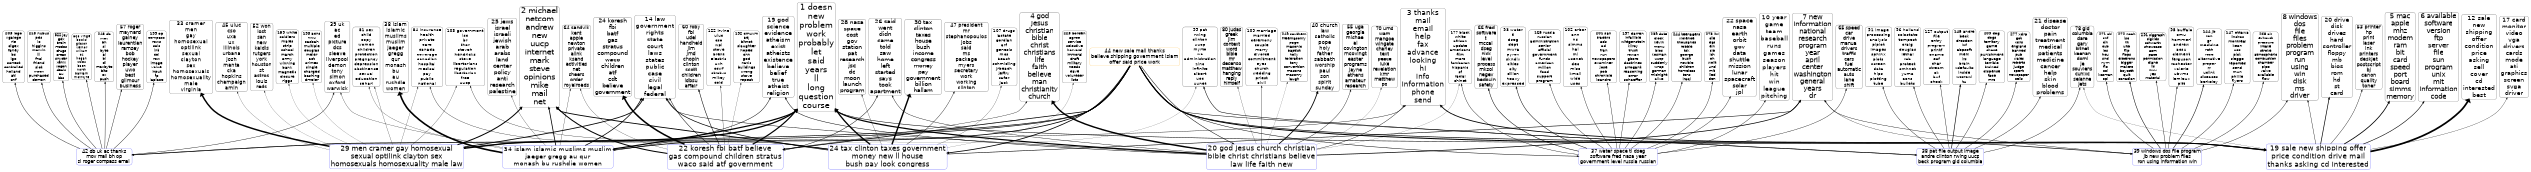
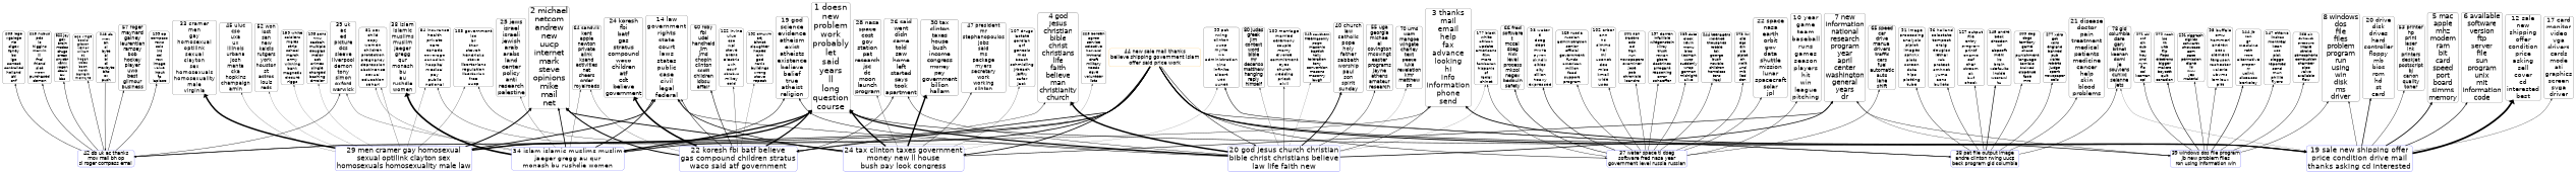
  digraph {
    fontname=helvetica
    ranksep=2.8
    node [color=black fontname=helvetica rank=3 shape=box style=rounded]
    edge [dir=forward fontname=helvetica penwidth=2.1488]
    n1 [fontsize=50 label="1 doesn\nnew\nproblem\nwork\nprobably\nlet\nsaid\nyears\nll\nlong\nquestion\ncourse"]
    n2 [fontsize=44.9965 label="3 thanks\nmail\nemail\nhelp\nfax\nadvance\nlooking\nhi\ninfo\ninformation\nphone\nsend"]
    n3 [fontsize=40.7526 label="5 mac\napple\nmhz\nmodem\nram\nbit\ncard\nspeed\nport\nboard\nsimms\nmemory"]
    n4 [fontsize=40.6629 label="6 available\nsoftware\nversion\nftp\nserver\nfile\nsun\nprogram\nunix\nmit\ninformation\ncode"]
    n5 [fontsize=40.4508 label="7 new\ninformation\nnational\nresearch\nprogram\nyear\napril\ncenter\nwashington\ngeneral\nyears\ndr"]
    n6 [fontsize=40.1499 label="8 windows\ndos\nfile\nfiles\nproblem\nprogram\nrun\nusing\nwin\ndisk\nms\ndriver"]
    n7 [fontsize=39.1159 label="12 sale\nnew\nshipping\noffer\ncondition\nprice\nasking\nsell\ncover\ncd\ninterested\nbest"]
    n8 [fontsize=37.5683 label="17 card\nmonitor\nvideo\nvga\ndrivers\ncards\nmode\nati\ngraphics\nscreen\nsvga\ndriver"]
    n9 [fontsize=36.8942 label="20 drive\ndisk\ndrives\nhard\ncontroller\nfloppy\nmb\nbios\nrom\nhd\nst\ncard"]
    n10 [fontsize=30.0303 label="53 printer\nhp\nprint\nlaser\nink\nprinters\ndeskjet\npostscript\nbj\ncanon\nquality\ntoner"]
    n11 [fontsize=27.8314 label="78 gld\ncolumbia\ndare\ngary\nbitnet\nkeenan\ndomi\nje\nsouviens\ncunixc\nselanne\njets"]
    n12 [fontsize=40.756 label="4 god\njesus\nchristian\nbible\nchrist\nchristians\nlife\nfaith\nbelieve\nman\nchristianity\nchurch"]
    n13 [fontsize=38.5467 label="14 law\ngovernment\nrights\nstate\ncourt\nlaws\nstates\npublic\ncase\ncivil\nlegal\nfederal"]
    n14 [fontsize=37.284 label="19 god\nscience\nevidence\natheism\nexist\natheists\nexistence\nbelieve\nbelief\ntrue\natheist\nreligion"]
    n15 [fontsize=35.2628 label="26 said\nwent\ndidn\ncame\ntold\nsaw\nhome\nleft\nstarted\nsays\ntook\napartment"]
    n16 [fontsize=32.1842 label="40 church\nlaw\ncatholic\npope\nholy\nfather\nsabbath\nworship\npaul\nson\nspirit\nsunday"]
    n17 [fontsize=29.6875 label="55 uga\ngeorgia\nmichael\nai\ncovington\nmcovingt\neaster\nprograms\njayne\nathens\namateur\nresearch"]
    n18 [fontsize=28.4291 label="70 umd\nwam\nmangoe\nwingate\ncharley\ntext\npeace\nluke\nrevelation\nkmr\nmatthew\npo"]
    n19 [fontsize=27.6705 label="80 judas\ngreek\njim\ncontext\nword\nbible\nmr\ndecenso\nmatthew\nhanging\nreply\nhimself"]
    n20 [fontsize=26.4759 label="109 marriage\nmarried\nceremony\ncouple\nmarry\ndivorce\ncommitment\neyes\nchurch\nwedding\npriest\ncivil"]
    n21 [fontsize=24.3221 label="177 black\nwhite\nafrican\nupdate\namericans\nfilm\nmarc\nfombaron\nhispanic\nsf\nracial\nchinet"]
    n22 [fontsize=22.8881 label="249 southern\nfreemasonry\npage\nmasonic\nbaptist\nholly\ntoleration\ntony\nconvention\nmasons\nmasonry\nlaugh"]
    n23 [fontsize=46.1741 label="2 michael\nnetcom\nandrew\nnew\nuucp\ninternet\nmark\nsteve\nopinions\nmike\nmail\nnet"]
    n24 [fontsize=35.9525 label="24 koresh\nfbi\nbatf\ngas\nstratus\ncompound\nwaco\nchildren\natf\ncdt\nbelieve\ngovernment"]
    n25 [fontsize=29.5728 label="60 roby\nfbi\nudel\nhandheld\njim\njmd\nchopin\nclinton\nscott\nchildren\nidbsu\naffair"]
    n26 [fontsize=28.9778 label="64 sandvik\nkent\napple\nnewton\nprivate\nalink\nksand\nactivities\nnet\ncheers\norder\nroyalroads"]
    n27 [fontsize=26.9258 label="99 pat\nrwing\nclinton\nuucp\nmyrto\nwa\nadministration\nzinc\ninfinite\nalbert\nucc\nuunet"]
    n28 [fontsize=26.0831 label="122 irvine\nuiuc\ncso\nwpi\nstove\nbrent\nelectric\nuxh\nccwf\nstratus\nmikey\ncold"]
    n29 [fontsize=23.9578 label="192 cmuvm\naej\nbitnet\nslaughter\nhoped\ncnn\ngod\nnazis\nbuildings\nwrong\nstove\nrepeat"]
    n30 [fontsize=34.9684 label="28 nasa\nspace\ncost\ngov\nstation\npat\nresearch\njsc\ndc\nmoon\nlaunch\nprogram"]
    n31 [fontsize=34.5462 label="30 tax\nclinton\ntaxes\nhouse\nbush\nincome\ncongress\nmoney\npay\ngovernment\nbillion\nhallam"]
    n32 [fontsize=31.3843 label="47 president\nmr\nstephanopoulos\njobs\nsaid\nms\npackage\nmyers\nsecretary\nwork\nworking\nclinton"]
    n33 [fontsize=27.3474 label="84 insurance\nhealth\nprivate\ncare\ncanada\ncoverage\ncanadian\nhospital\nmedical\npay\npublic\nnational"]
    n34 [fontsize=26.794 label="103 government\nisc\nbr\nthor\nsteveh\nhendricks\nsteve\nlibertarians\nregulation\nlibertarian\nfree\nuucp"]
    n35 [fontsize=26.5751 label="107 drugs\niastate\ngordian\narf\ngenesis\nmcs\nbeach\nschmidling\njrbeach\njeffry\nsafer\njack"]
    n36 [fontsize=23.2949 label="223 borden\nagree\nservice\nselective\nharvard\nimmoral\ndraft\nmilitary\nneeds\ndave\nvolunteer\nlists"]
    n37 [fontsize=33.7531 label="33 cramer\nmen\ngay\nhomosexual\noptilink\nsexual\nclayton\nsex\nhomosexuals\nhomosexuality\nmale\nvirginia"]
    n38 [fontsize=31.532 label="45 uiuc\ncso\nuxa\nux\nillinois\nurbana\njosh\nmanta\ncka\nhopkins\nchampaign\namin"]
    n39 [fontsize=30.4967 label="52 won\nlost\nsan\nnew\nkaldis\nrutgers\nyork\nhouston\nst\nastros\nlouis\nreds"]
    n40 [fontsize=27.6331 label="81 sex\nchild\ncopy\nwomen\nchildren\nprotection\npregnancy\ndepression\nabstinence\nsexual\neducation\nsehari"]
    n41 [fontsize=24.6563 label="159 white\nsoldiers\nmales\nstrip\nschool\nmarch\narmy\nwinning\nbank\nmagnetic\nclosure\nriggs"]
    n42 [fontsize=23.9509 label="193 acns\nnwu\ncasbah\nmultiple\ndouglas\nmeier\nact\ncrimes\nsingle\ncharged\nbashing\ndmeier"]
    n43 [fontsize=35.5789 label="25 jews\nisrael\nisraeli\njewish\narab\narabs\nland\ncenter\npolicy\nanti\nresearch\npalestine"]
    n44 [fontsize=32.4724 label="38 islam\nislamic\nmuslims\nmuslim\njaeger\ngregg\nqur\nmonash\nbu\nau\nrushdie\nwomen"]
    n45 [fontsize=32.2729 label="39 uk\nac\ned\npicture\ndcs\nsleeve\nliverpool\ndemon\ntony\nsimon\noxford\nwarwick"]
    n46 [fontsize=39.7848 label="10 year\ngame\nteam\nbaseball\nruns\ngames\nseason\nplayers\nhit\nwin\nleague\npitching"]
    n47 [fontsize=36.1439 label="22 space\nnasa\nearth\norbit\ngov\ndata\nshuttle\nmission\nlunar\nspacecraft\nsolar\njpl"]
    n48 [fontsize=28.8508 label="65 speed\ncar\ndrive\nmanual\ndrivers\ntraffic\ncars\nfuel\nautomatic\nauto\nlane\nshift"]
    n49 [fontsize=28.7847 label="66 fred\nsoftware\nti\nmccall\ndseg\nnick\nlevel\nprocess\nmksol\nnegev\nbedouin\nsafety"]
    n50 [fontsize=27.1006 label="93 water\nti\ndseg\ndept\nmwra\npyron\nskndiv\ncities\ncity\ndillon\nheavy\nexpressed"]
    n51 [fontsize=26.8187 label="102 arbor\nann\nns\nsimms\nhal\nmi\nusenet\ndec\nmisc\nkmail\nwide\nuses"]
    n52 [fontsize=24.5138 label="165 russia\nrussian\nadministration\nsenior\nofficial\ngovernment\nfunds\namerican\nmillion\nfood\nsupport\nprogram"]
    n53 [fontsize=23.8891 label="197 darren\ninfallible\nwittgenstein\nkilroy\ntrust\nrowan\ngboro\ndoctrines\narrogant\nreasoning\nerror\nschaeffer"]
    n54 [fontsize=23.8156 label="201 san\ntraders\nads\nad\nfran\nrun\nnewspapers\nexaminer\njose\npob\nchronicle\nleandro"]
    n55 [fontsize=22.9812 label="239 date\nclock\nkevin\nmenu\nbios\nkosman\nuucp\nsuddenly\nwrap\ngorman\nmidnight\nalive"]
    n56 [fontsize=22.9137 label="244 teenagers\nviolence\nthousands\nrobbie\ntsk\ngeorge\nbush\nnewbie\nchildren\nhomeless\ntens\niraqi"]
-   n57 [fontsize=22.3976 label="273 ihr\ndie\ndas\nein\nsie\nich\noh\nwollt\nund\nmit\nlied\nden"]
+   n57 [fontsize=22.3976 label="273 ihr\ndie\ndas\nein\nsie\nplplot\noh\nwollt\nund\nmit\nlied\nden"]
    n58 [fontsize=36.5527 label="21 disease\ndoctor\npain\ntreatment\nmedical\npatients\nmedicine\ncancer\nhelp\nskin\nblood\nproblems"]
    n59 [fontsize=27.1346 label="91 image\nprocessing\nanalysis\nplplot\nimages\nsphinx\nplots\nscreen\ndata\nhips\nplotting\ntube"]
    n60 [fontsize=27.0526 label="96 holland\ncolostate\ntempest\ncraig\ndouglas\nlethal\nrob\nprotect\ncmhnet\nyuma\nacns\nbullets"]
    n61 [fontsize=25.8387 label="127 output\nfile\nentry\nprogram\nprintf\noname\neof\nchar\nstream\nok\nbuf\ncheck"]
    n62 [fontsize=25.0362 label="145 andre\nbeck\ndresden\ninf\nabpsoft\nmehl\nirs\nbrain\nxdefaults\ninside\nwscrawl\ntu"]
    n63 [fontsize=23.5495 label="209 dog\ndogs\nterritory\ngame\nchase\npunishment\nlanguage\nterrible\ntrained\ndispense\nface\nmrc"]
    n64 [fontsize=22.3626 label="277 xclrp\ngot\nxclrs\nengland\nbanned\npub\nwales\nroberts\njudge\nspent\nnewspaper\ncells"]
    n65 [fontsize=27.0583 label="95 buffalo\ncmu\nhammerl\nandrew\nacsu\nclement\nferguson\nrochester\nvalerie\nubvms\nlemieux\npitt"]
    n66 [fontsize=25.1243 label="144 jb\nron\ngr\nmedicine\nroth\nrose\nalternative\nproper\nrr\nuclink\ndiseases\nberkeley"]
    n67 [fontsize=24.9772 label="147 ottawa\nlindros\nmontreal\nkean\nucs\npick\nslegge\nreported\nsend\nmun\nphillie\nflyers"]
    n68 [fontsize=22.503 label="268 air\nexhaust\npressure\nintake\nstroke\natmospheric\ncombustion\nchamber\npipe\nvalve\navailable\nflow"]
    n69 [fontsize=22.4606 label="271 atl\nsnf\ncin\ncub\nlos\nhou\nsnd\nnym\nflo\ncol\nkosman\nopi"]
    n70 [fontsize=22.4221 label="272 noah\nisc\nrit\nultb\nflip\nflops\nelectrons\nbigger\nmakers\nboycott\nquit\ncanadian"]
    n71 [fontsize=22.121 label="291 siggraph\nsigkids\nschwartz\nshowcase\nacm\npace\npermission\ndiane\nils\nnwu\nyes\nmaterial"]
    n72 [fontsize=29.6447 label="57 roger\nmaynard\ngainey\nlaurentian\nramsey\nbob\nhockey\nplayer\nuwo\nbest\ngilmour\nbusiness"]
    n73 [fontsize=23.8563 label="199 op\ncompass\nrows\ncols\nint\ncol\nrow\nimage\nvalue\ninput\nfp\nlaplace"]
    n74 [fontsize=23.7755 label="203 logo\nvgalogo\nrle\ndigex\nfarley\nbs\nlgo\ncorrect\ncontrolled\nholland\nati\ncnf"]
    n75 [fontsize=23.4824 label="213 nubus\npds\nlc\nhiggins\nmarvin\niii\nfnal\nfriend\nslot\nmsen\npurchased\ndemon"]
    n76 [fontsize=22.8923 label="248 db\nmov\nbh\nsi\nbyte\nal\nbl\ndi\nmaxbyte\nbits\ncx\npush"]
    n77 [fontsize=21.7088 label="322 jay\ngdx\nbrain\nmsdos\ndrugs\nareas\nsnyder\nxenix\nvogon\ndeals\nau\nbbs"]
    n78 [fontsize=20.9584 label="368 vinge\nbooks\ngibson\nvernor\nwilliam\noz\nhogan\ntitles\nbaen\nnorth\nbantam\nmcintyre"]
    n79 [color=blue fontsize=45.1212 label="19 sale new shipping offer\nprice condition drive mail\nthanks asking cd interested" rank=2]
    n80 [color=blue fontsize=45.0816 label="20 god jesus church christian\nbible christ christians believe\nlaw life faith new" rank=2]
    n81 [color=blue fontsize=44.7156 label="22 koresh fbi batf believe\ngas compound children stratus\nwaco said atf government" rank=2]
    n82 [color=blue fontsize=43.6974 label="24 tax clinton taxes government\nmoney new ll house\nbush pay look congress" rank=2]
    n83 [color=blue fontsize=42.4406 label="29 men cramer gay homosexual\nsexual optilink clayton sex\nhomosexuals homosexuality male law" rank=2]
    n84 [color=blue fontsize=39.9446 label="34 islam islamic muslims muslim\njaeger gregg au qur\nmonash bu rushdie women" rank=2]
    n85 [color=blue fontsize=29.2632 label="37 water space ti dseg\nsoftware fred nasa year\ngovernment level russia russian" rank=2]
    n86 [color=blue fontsize=28.9096 label="38 pat file output image\nandre clinton rwing uucp\nbeck program gld columbia" rank=2]
    n87 [color=blue fontsize=28.7595 label="39 windows dos file program\njb new problem files\nron using information win" rank=2]
    n88 [color=blue fontsize=28.0762 label="42 db uk ac thanks\nmov mail bh op\nsi roger compass email" rank=2]
    n89 [color=orange fontsize=30.6932 label="44 new sale mail thanks\nbelieve shipping government islam\noffer said price work"]
    subgraph sub_1 {
      rank=same
      n1
      n2
      n3
      n4
      n5
      n6
      n7
      n8
      n9
      n10
      n11
      n12
      n13
      n14
      n15
      n16
      n17
      n18
      n19
      n20
      n21
      n22
      n23
      n24
      n25
      n26
      n27
      n28
      n29
      n30
      n31
      n32
      n33
      n34
      n35
      n36
      n37
      n38
      n39
      n40
      n41
      n42
      n43
      n44
      n45
      n46
      n47
      n48
      n49
      n50
      n51
      n52
      n53
      n54
      n55
      n56
      n57
      n58
      n59
      n60
      n61
      n62
      n63
      n64
      n65
      n66
      n67
      n68
      n69
      n70
      n71
      n72
      n73
      n74
      n75
      n76
      n77
      n78
    }
    subgraph sub_2 {
      rank=same
      n79
      n80
      n81
      n82
      n83
      n84
      n85
      n86
      n87
      n88
    }
    subgraph sub_3 {
      rank=same
      n89
    }
    subgraph sub_4 {
      rank=same
    }
    subgraph sub_5 {
      rank=same
    }
    n79 -> n1 [penwidth=3.1182]
    n79 -> n2 [penwidth=5.2069]
    n79 -> n3 [penwidth=4.9164]
    n79 -> n4 [penwidth=3.4861]
    n79 -> n5 [penwidth=1.6011]
    n79 -> n6 [penwidth=2.1617]
    n79 -> n7 [penwidth=10.7065]
    n79 -> n8 [penwidth=1.5607]
    n79 -> n9 [penwidth=4.0855]
    n79 -> n10 [penwidth=2.1469]
    n79 -> n11 [penwidth=0.91512]
    n80 -> n1 [penwidth=7.4565]
    n80 -> n2 [penwidth=2.3204]
    n80 -> n5 [penwidth=4.4242]
    n80 -> n12 [penwidth=8.8584]
    n80 -> n13 [penwidth=2.6465]
    n80 -> n14 [penwidth=2.8922]
    n80 -> n15 [penwidth=2.2639]
    n80 -> n16 [penwidth=5.2234]
    n80 -> n17 [penwidth=2.1614]
    n80 -> n18 [penwidth=0.80896]
    n80 -> n19 [penwidth=1.1412]
    n80 -> n20 [penwidth=1.8373]
    n80 -> n21 [penwidth=0.80896]
    n80 -> n22 [penwidth=0.76786]
    n81 -> n1 [penwidth=7.3356]
    n81 -> n12 [penwidth=1.9562]
    n81 -> n13 [penwidth=2.8336]
    n81 -> n15 [penwidth=2.6477]
    n81 -> n23 [penwidth=6.2786]
    n81 -> n24 [penwidth=9.5292]
    n81 -> n25 [penwidth=3.2127]
    n81 -> n26 [penwidth=1.3136]
    n81 -> n27 [penwidth=0.80194]
    n81 -> n28 [penwidth=1.5779]
    n81 -> n29 [penwidth=1.0735]
    n82 -> n1 [penwidth=8.2188]
    n82 -> n5 [penwidth=3.3602]
    n82 -> n13 [penwidth=4.2702]
    n82 -> n23 [penwidth=5.3819]
    n82 -> n30 [penwidth=1.4073]
    n82 -> n31 [penwidth=8.7579]
    n82 -> n32 [penwidth=2.1411]
    n82 -> n33 [penwidth=1.8008]
    n82 -> n34 [penwidth=1.7564]
    n82 -> n35 [penwidth=1.1271]
    n82 -> n36 [penwidth=0.84736]
    n83 -> n1 [penwidth=7.8532]
    n83 -> n13 [penwidth=5.1168]
    n83 -> n23 [penwidth=6.2188]
    n83 -> n33 [penwidth=1.1823]
    n83 -> n34 [penwidth=1.3395]
    n83 -> n37 [penwidth=8.9837]
    n83 -> n38 [penwidth=1.049]
    n83 -> n39 [penwidth=0.89611]
    n83 -> n40 [penwidth=1.302]
    n83 -> n41 [penwidth=0.83897]
    n83 -> n42 [penwidth=0.83897]
    n84 -> n1 [penwidth=7.4505]
    n84 -> n13 [penwidth=4.5836]
    n84 -> n14 [penwidth=2.7978]
    n84 -> n23 [penwidth=4.7407]
    n84 -> n26 [penwidth=1.4601]
    n84 -> n40 [penwidth=1.282]
    n84 -> n43 [penwidth=1.344]
    n84 -> n44 [penwidth=10.0456]
    n84 -> n45 [penwidth=1.4601]
    n85 -> n21
    n85 -> n46
    n85 -> n47
    n85 -> n48
    n85 -> n49 [penwidth=2.9691]
    n85 -> n50 [penwidth=2.9691]
    n85 -> n51
    n85 -> n52
    n85 -> n53
    n85 -> n54
    n85 -> n55
    n85 -> n56
    n85 -> n57
    n86 -> n11 [penwidth=2.2116]
    n86 -> n27 [penwidth=3.0558]
    n86 -> n58 [penwidth=2.2116]
    n86 -> n59 [penwidth=2.2116]
    n86 -> n60 [penwidth=2.2116]
    n86 -> n61 [penwidth=2.2116]
    n86 -> n62 [penwidth=3.7128]
    n86 -> n63 [penwidth=2.2116]
    n86 -> n64 [penwidth=2.2116]
    n87 -> n5 [penwidth=2.2338]
    n87 -> n6 [penwidth=2.2338]
    n87 -> n65 [penwidth=2.2338]
    n87 -> n66 [penwidth=3.0865]
    n87 -> n67 [penwidth=2.2338]
    n87 -> n68 [penwidth=2.2338]
    n87 -> n69 [penwidth=2.2338]
    n87 -> n70 [penwidth=3.0865]
    n87 -> n71 [penwidth=2.2338]
    n88 -> n2 [penwidth=2.2803]
    n88 -> n45 [penwidth=2.2803]
    n88 -> n72 [penwidth=2.2803]
    n88 -> n73 [penwidth=2.2803]
    n88 -> n74 [penwidth=2.2803]
    n88 -> n75 [penwidth=2.2803]
-   n88 -> n76 [penwidth=2.2803]
+   n76 -> n88 [penwidth=2.2803]
    n88 -> n77 [penwidth=2.2803]
    n88 -> n78 [penwidth=2.2803]
    n89 -> n79 [penwidth=6.2581]
    n89 -> n80 [penwidth=2.9064]
    n89 -> n81 [penwidth=4.8791]
    n89 -> n82 [penwidth=4.8791]
    n89 -> n83 [penwidth=4.0158]
    n89 -> n84 [penwidth=4.8791]
    n89 -> n85 [penwidth=2.9064]
    n89 -> n86 [penwidth=2.9064]
    n89 -> n87 [penwidth=4.0158]
    n89 -> n88 [penwidth=4.0158]
  }
